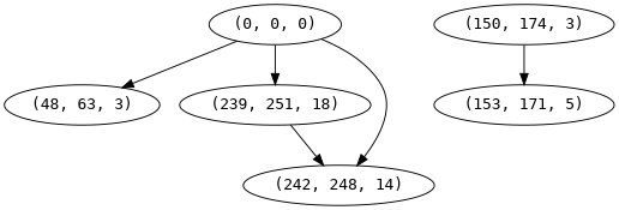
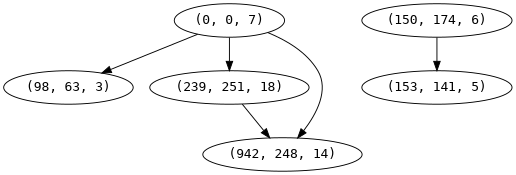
  digraph {
    fontname="DejaVu Sans Mono"
    node [fontname="DejaVu Sans Mono"]
    edge [fontname="DejaVu Sans Mono"]
-   "(0, 0, 0)"
-   "(48, 63, 3)"
+   "(0, 0, 0)" [label="(0, 0, 7)"]
+   "(48, 63, 3)" [label="(98, 63, 3)"]
    n3 [label="(239, 251, 18)"]
-   "(242, 248, 14)"
-   "(150, 174, 3)"
-   "(153, 171, 5)"
+   "(242, 248, 14)" [label="(942, 248, 14)"]
+   "(150, 174, 3)" [label="(150, 174, 6)"]
+   "(153, 171, 5)" [label="(153, 141, 5)"]
    "(0, 0, 0)" -> "(48, 63, 3)"
    "(0, 0, 0)" -> n3
    "(0, 0, 0)" -> "(242, 248, 14)"
    n3 -> "(242, 248, 14)"
    "(150, 174, 3)" -> "(153, 171, 5)"
  }
